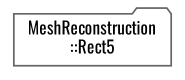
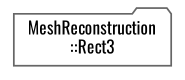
  digraph {
    rankdir=TB
    fontname=Oswald
-   n1 [color=grey40 fillcolor=white fontname=Oswald fontsize=10 height=0.2 label="MeshReconstruction\l::Rect5" shape=folder style=filled width=0.4]
+   n1 [color=grey40 fillcolor=white fontname=Oswald fontsize=10 height=0.2 label="MeshReconstruction\l::Rect3" shape=folder style=filled width=0.4]
  }
